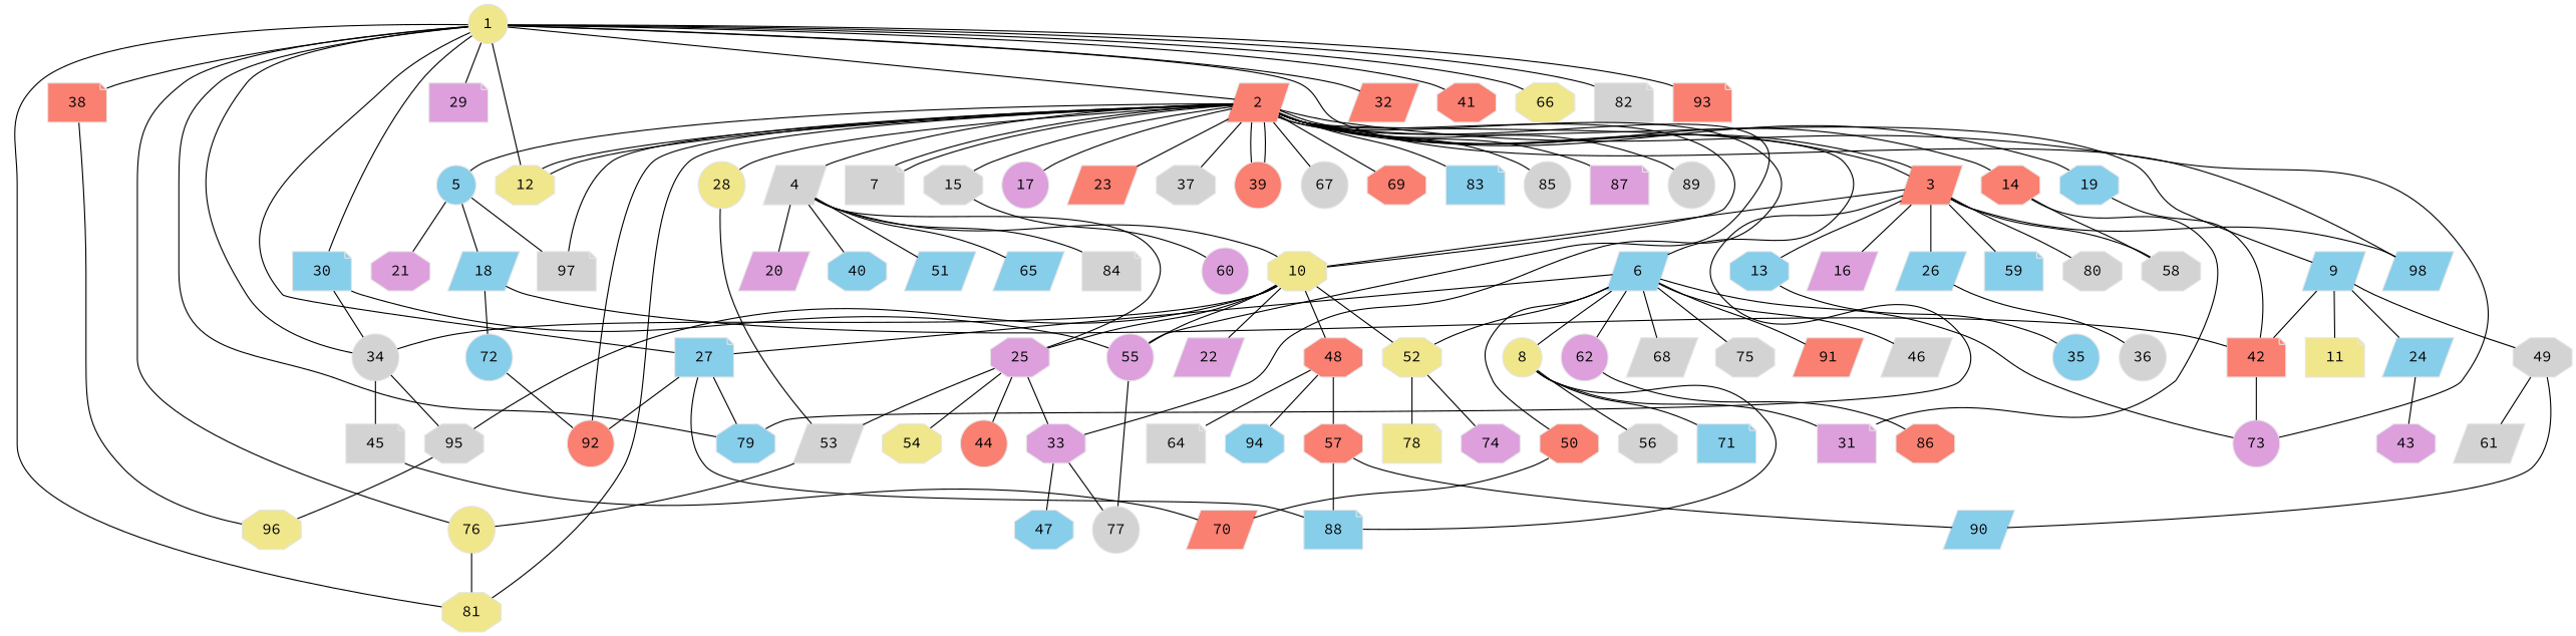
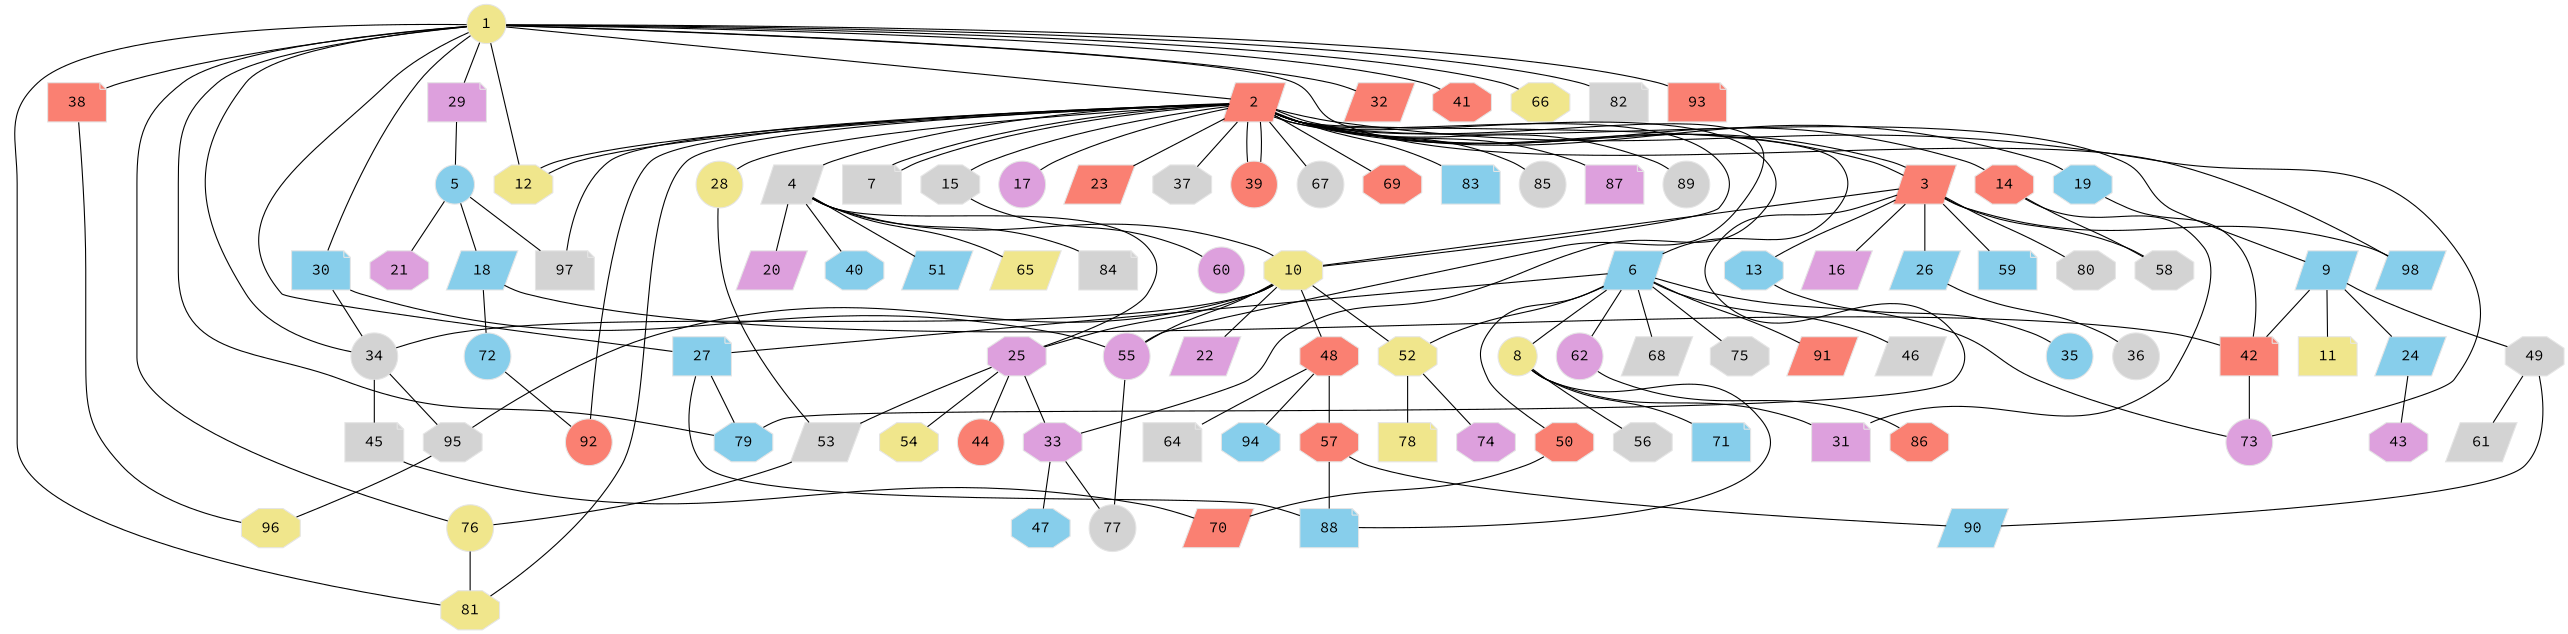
  graph {
    fontname="Source Code Pro"
    node [color=gray90 fillcolor=lightgrey fontname="Source Code Pro" shape=octagon style=filled]
    edge [fontname="Source Code Pro"]
    1 [fillcolor=khaki shape=circle]
    2 [fillcolor=salmon shape=parallelogram]
    12 [fillcolor=khaki]
    27 [fillcolor=skyblue shape=note]
    29 [fillcolor=plum shape=note]
    30 [fillcolor=skyblue shape=note]
    32 [fillcolor=salmon shape=parallelogram]
    34 [shape=circle]
    38 [fillcolor=salmon shape=note]
    41 [fillcolor=salmon]
    66 [fillcolor=khaki]
    76 [fillcolor=khaki shape=circle]
    79 [fillcolor=skyblue]
    81 [fillcolor=khaki]
    82 [shape=note]
    93 [fillcolor=salmon shape=note]
    98 [fillcolor=skyblue shape=parallelogram]
    3 [fillcolor=salmon shape=parallelogram]
    4 [shape=parallelogram]
    5 [fillcolor=skyblue shape=circle]
    6 [fillcolor=skyblue shape=parallelogram]
    7 [shape=note]
    9 [fillcolor=skyblue shape=parallelogram]
    10 [fillcolor=khaki]
    14 [fillcolor=salmon]
    15
    17 [fillcolor=plum shape=circle]
    19 [fillcolor=skyblue]
    23 [fillcolor=salmon shape=parallelogram]
    28 [fillcolor=khaki shape=circle]
    33 [fillcolor=plum]
    37
    39 [fillcolor=salmon shape=circle]
    55 [fillcolor=plum shape=circle]
    67 [shape=circle]
    69 [fillcolor=salmon]
    73 [fillcolor=plum shape=circle]
    83 [fillcolor=skyblue shape=note]
    85 [shape=circle]
    87 [fillcolor=plum shape=note]
    89 [shape=circle]
    92 [fillcolor=salmon shape=circle]
    97 [shape=note]
    88 [fillcolor=skyblue shape=note]
    95
    45 [shape=note]
    96 [fillcolor=khaki]
    13 [fillcolor=skyblue]
    16 [fillcolor=plum shape=parallelogram]
    26 [fillcolor=skyblue shape=parallelogram]
    58
    59 [fillcolor=skyblue shape=note]
    80
    20 [fillcolor=plum shape=parallelogram]
    25 [fillcolor=plum]
    40 [fillcolor=skyblue]
    51 [fillcolor=skyblue shape=parallelogram]
-   65 [fillcolor=skyblue shape=parallelogram]
+   65 [fillcolor=khaki shape=parallelogram]
    84 [shape=note]
    18 [fillcolor=skyblue shape=parallelogram]
    21 [fillcolor=plum]
    8 [fillcolor=khaki shape=circle]
    46 [shape=parallelogram]
    50 [fillcolor=salmon]
    52 [fillcolor=khaki]
    62 [fillcolor=plum shape=circle]
    68 [shape=parallelogram]
    75
    91 [fillcolor=salmon shape=parallelogram]
    11 [fillcolor=khaki shape=note]
    24 [fillcolor=skyblue shape=parallelogram]
    42 [fillcolor=salmon shape=note]
    49
    22 [fillcolor=plum shape=parallelogram]
    48 [fillcolor=salmon]
    31 [fillcolor=plum shape=note]
    60 [fillcolor=plum shape=circle]
    53 [shape=parallelogram]
    47 [fillcolor=skyblue]
    77 [shape=circle]
    35 [fillcolor=skyblue shape=circle]
    36 [shape=circle]
    44 [fillcolor=salmon shape=circle]
    54 [fillcolor=khaki]
    72 [fillcolor=skyblue shape=circle]
    56
    71 [fillcolor=skyblue shape=note]
    70 [fillcolor=salmon shape=parallelogram]
    74 [fillcolor=plum]
    78 [fillcolor=khaki shape=note]
    86 [fillcolor=salmon]
    43 [fillcolor=plum]
    61 [shape=parallelogram]
    90 [fillcolor=skyblue shape=parallelogram]
    57 [fillcolor=salmon]
    64 [shape=note]
    94 [fillcolor=skyblue]
    1 -- 2
    1 -- 12
    1 -- 27
    1 -- 29
    1 -- 30
    1 -- 32
    1 -- 34
    1 -- 38
    1 -- 41
    1 -- 66
    1 -- 76
    1 -- 79
    1 -- 81
    1 -- 82
    1 -- 93
    1 -- 98
    2 -- 12
    2 -- 12
    2 -- 81
    2 -- 3
    2 -- 3
    2 -- 4
-   2 -- 5
+   29 -- 5
    2 -- 6
    2 -- 7
    2 -- 7
    2 -- 9
    2 -- 10
    2 -- 14
    2 -- 15
    2 -- 17
    2 -- 19
    2 -- 23
    2 -- 28
    2 -- 33
    2 -- 37
    2 -- 39
    2 -- 39
    2 -- 55
    2 -- 67
    2 -- 69
    2 -- 73
    2 -- 83
    2 -- 85
    2 -- 87
    2 -- 89
    2 -- 92
    2 -- 97
    27 -- 79
-   27 -- 92
    27 -- 88
    30 -- 34
    30 -- 55
    34 -- 95
    34 -- 45
    38 -- 96
    76 -- 81
    3 -- 79
    3 -- 98
    3 -- 10
    3 -- 13
    3 -- 16
    3 -- 26
    3 -- 58
    3 -- 59
    3 -- 80
    4 -- 10
    4 -- 20
    4 -- 25
    4 -- 40
    4 -- 51
    4 -- 65
    4 -- 84
    5 -- 97
    5 -- 18
    5 -- 21
    6 -- 27
    6 -- 73
    6 -- 8
    6 -- 46
    6 -- 50
    6 -- 52
    6 -- 62
    6 -- 68
    6 -- 75
    6 -- 91
    9 -- 11
    9 -- 24
    9 -- 42
    9 -- 49
    10 -- 34
    10 -- 55
    10 -- 95
    10 -- 25
    10 -- 52
    10 -- 22
    10 -- 48
    14 -- 58
    14 -- 31
    15 -- 60
    19 -- 42
    28 -- 53
    33 -- 47
    33 -- 77
    55 -- 77
    95 -- 96
    45 -- 70
    13 -- 35
    26 -- 36
    25 -- 33
    25 -- 53
    25 -- 44
    25 -- 54
    18 -- 42
    18 -- 72
    8 -- 88
    8 -- 31
    8 -- 56
    8 -- 71
    50 -- 70
    52 -- 74
    52 -- 78
    62 -- 86
    24 -- 43
    42 -- 73
    49 -- 61
    49 -- 90
    48 -- 57
    48 -- 64
    48 -- 94
    53 -- 76
    72 -- 92
    57 -- 88
    57 -- 90
  }
